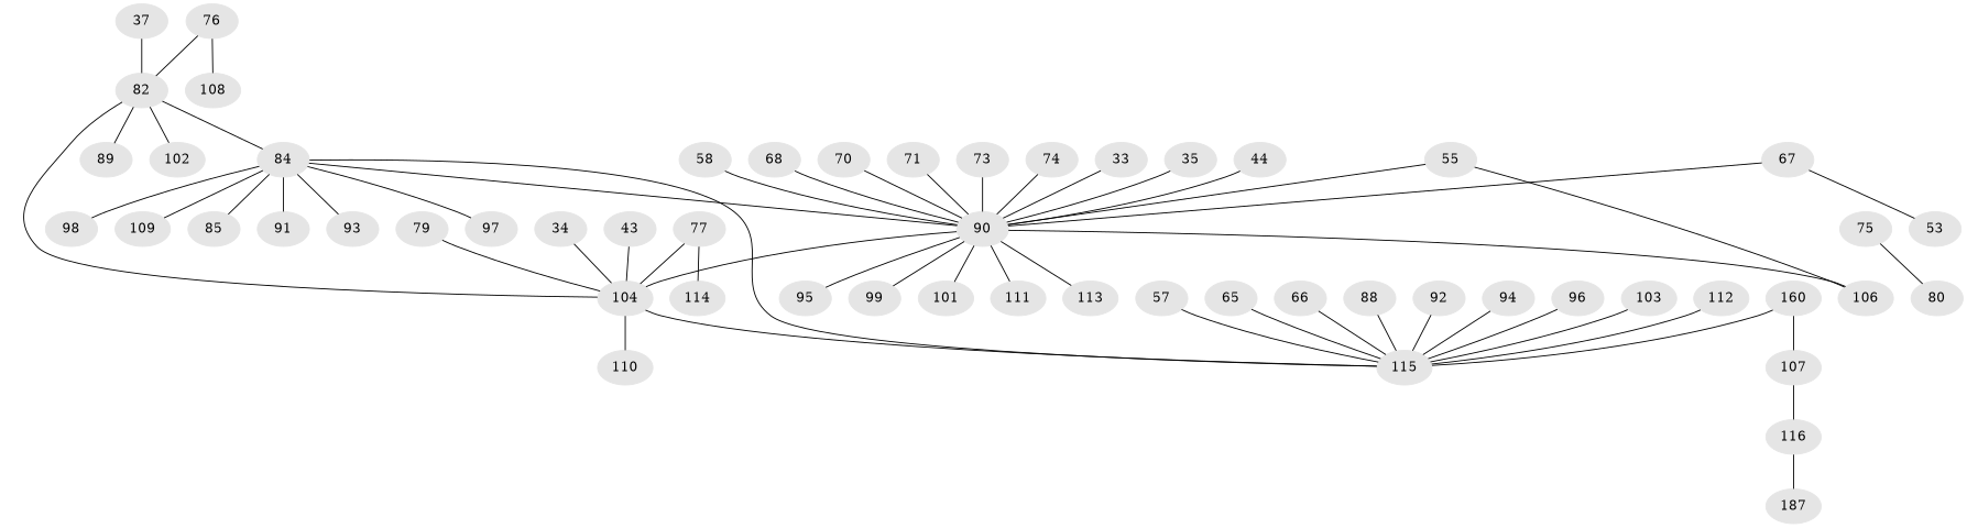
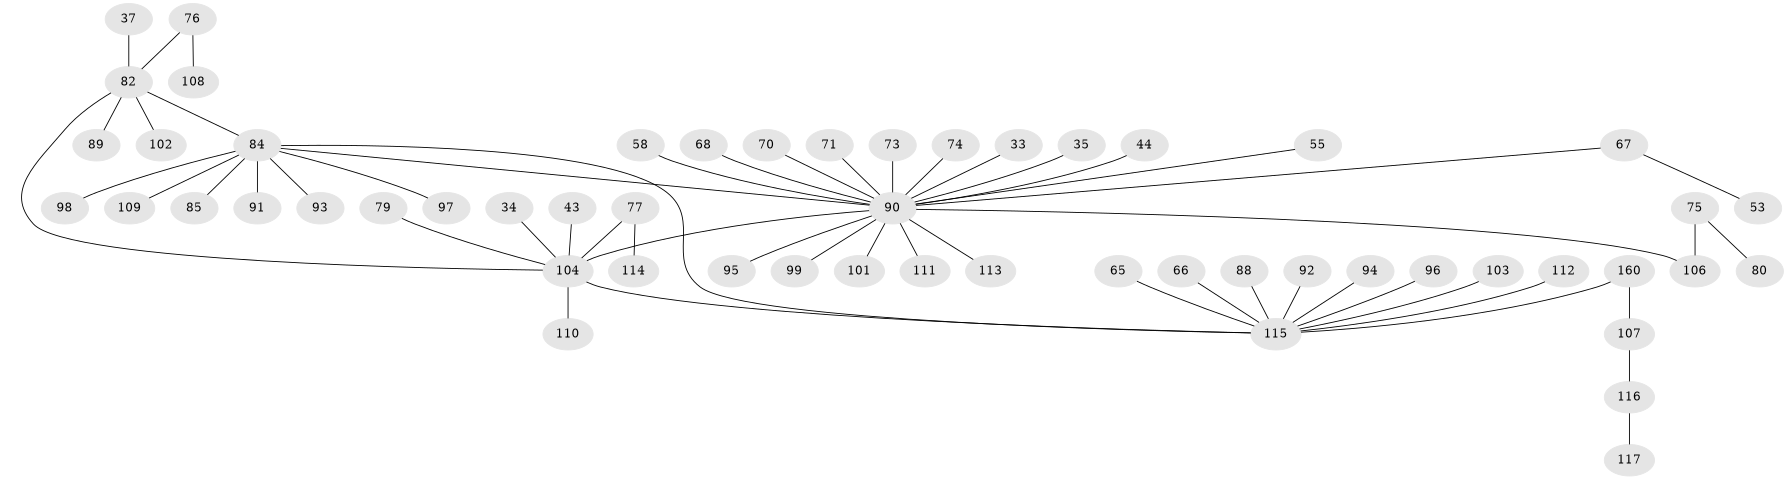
  graph {
    node [color=gray90 style=filled]
    90 [super="+53+61+54+64+65"]
    104 [super="+13+16"]
    106 [super="+72"]
    95
    99
    101
    111
    113
    33
    115 [super="+20+47+59+60+87+51+56"]
    110
    34
    35
    82 [super="+7+10+11+17+19"]
    84 [super="+40+25+14+28+78+50"]
    89
    102
    37
    43
    44
    55
-   57
    58
    n24 [label=65]
    66
    67
    n27 [label=53]
    68
    70
    71
    73
    74
    75
    80
    76
    108
    77
    114
    79
    85
    91
    93
    97
    98
    109
    88
    92
    94
    96
    n50 [label=160]
    107
    116
    103
-   117 [label=187]
+   117
    112
    90 -- 104
    90 -- 106
    90 -- 95
    90 -- 99
    90 -- 101
    90 -- 111
    90 -- 113
    104 -- 115
    104 -- 110
    33 -- 90
    34 -- 104
    35 -- 90
    82 -- 104
    82 -- 84
    82 -- 89
    82 -- 102
    84 -- 90
    84 -- 115
    84 -- 85
    84 -- 91
    84 -- 93
    84 -- 97
    84 -- 98
    84 -- 109
    37 -- 82
    43 -- 104
    44 -- 90
    55 -- 90
-   57 -- 115
    58 -- 90
    n24 -- 115
    66 -- 115
    67 -- 90
    67 -- n27
    68 -- 90
    70 -- 90
    71 -- 90
    73 -- 90
    74 -- 90
-   55 -- 106
+   75 -- 106
    75 -- 80
    76 -- 82
    76 -- 108
    77 -- 104
    77 -- 114
    79 -- 104
    88 -- 115
    92 -- 115
    94 -- 115
    96 -- 115
    n50 -- 115
    n50 -- 107
    107 -- 116
    116 -- 117
    103 -- 115
    112 -- 115
  }
